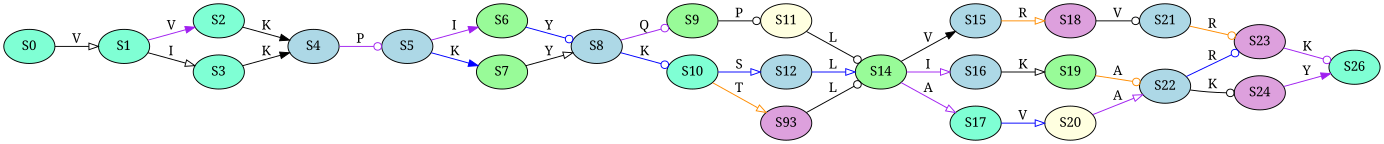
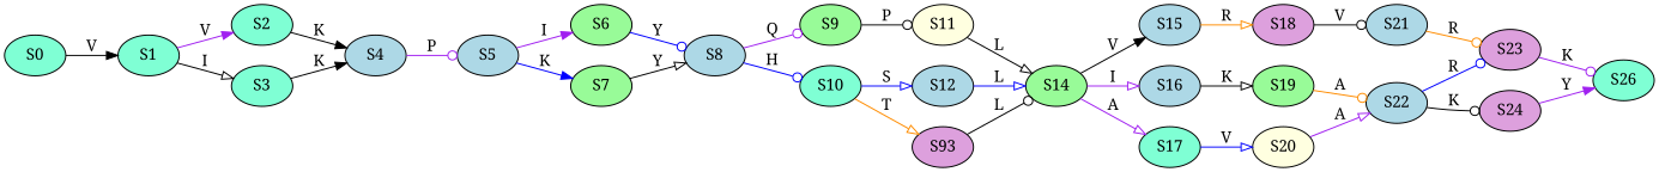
  strict digraph {
    fontname="Noto Serif"
    rankdir=LR
    node [fillcolor=lightblue fontname="Noto Serif" style=filled]
    edge [arrowhead=onormal color=black fontname="Noto Serif"]
    S0 [fillcolor=aquamarine]
    S1 [fillcolor=aquamarine]
    S2 [fillcolor=aquamarine]
    S3 [fillcolor=aquamarine]
    S4
    S5
    S6 [fillcolor=palegreen]
    S7 [fillcolor=palegreen]
    S8
    S9 [fillcolor=palegreen]
    S10 [fillcolor=aquamarine]
    S11 [fillcolor=lightyellow]
    S12
    n14 [fillcolor=plum label=S93]
    S14 [fillcolor=palegreen]
    S15
    S16
    S17 [fillcolor=aquamarine]
    S18 [fillcolor=plum]
    S19 [fillcolor=palegreen]
    S20 [fillcolor=lightyellow]
    S21
    S22
    S23 [fillcolor=plum]
    S24 [fillcolor=plum]
    S26 [fillcolor=aquamarine]
-   S0 -> S1 [label=V]
+   S0 -> S1 [arrowhead=normal label=V]
    S1 -> S2 [arrowhead=normal color=purple label=V]
    S1 -> S3 [label=I]
    S2 -> S4 [arrowhead=normal label=K]
    S3 -> S4 [arrowhead=normal label=K]
    S4 -> S5 [arrowhead=odot color=purple label=P]
    S5 -> S6 [arrowhead=normal color=purple label=I]
    S5 -> S7 [arrowhead=normal color=blue label=K]
    S6 -> S8 [arrowhead=odot color=blue label=Y]
    S7 -> S8 [label=Y]
    S8 -> S9 [arrowhead=odot color=purple label=Q]
-   S8 -> S10 [arrowhead=odot color=blue label=K]
+   S8 -> S10 [arrowhead=odot color=blue label=H]
    S9 -> S11 [arrowhead=odot label=P]
    S10 -> S12 [color=blue label=S]
    S10 -> n14 [color=darkorange label=T]
-   S11 -> S14 [arrowhead=odot label=L]
+   S11 -> S14 [label=L]
    S12 -> S14 [color=blue label=L]
    n14 -> S14 [arrowhead=odot label=L]
    S14 -> S15 [arrowhead=normal label=V]
    S14 -> S16 [color=purple label=I]
    S14 -> S17 [color=purple label=A]
    S15 -> S18 [color=darkorange label=R]
    S16 -> S19 [label=K]
    S17 -> S20 [color=blue label=V]
    S18 -> S21 [arrowhead=odot label=V]
    S19 -> S22 [arrowhead=odot color=darkorange label=A]
    S20 -> S22 [color=purple label=A]
    S21 -> S23 [arrowhead=odot color=darkorange label=R]
    S22 -> S23 [arrowhead=odot color=blue label=R]
    S22 -> S24 [arrowhead=odot label=K]
    S23 -> S26 [arrowhead=odot color=purple label=K]
    S24 -> S26 [arrowhead=normal color=purple label=Y]
  }
